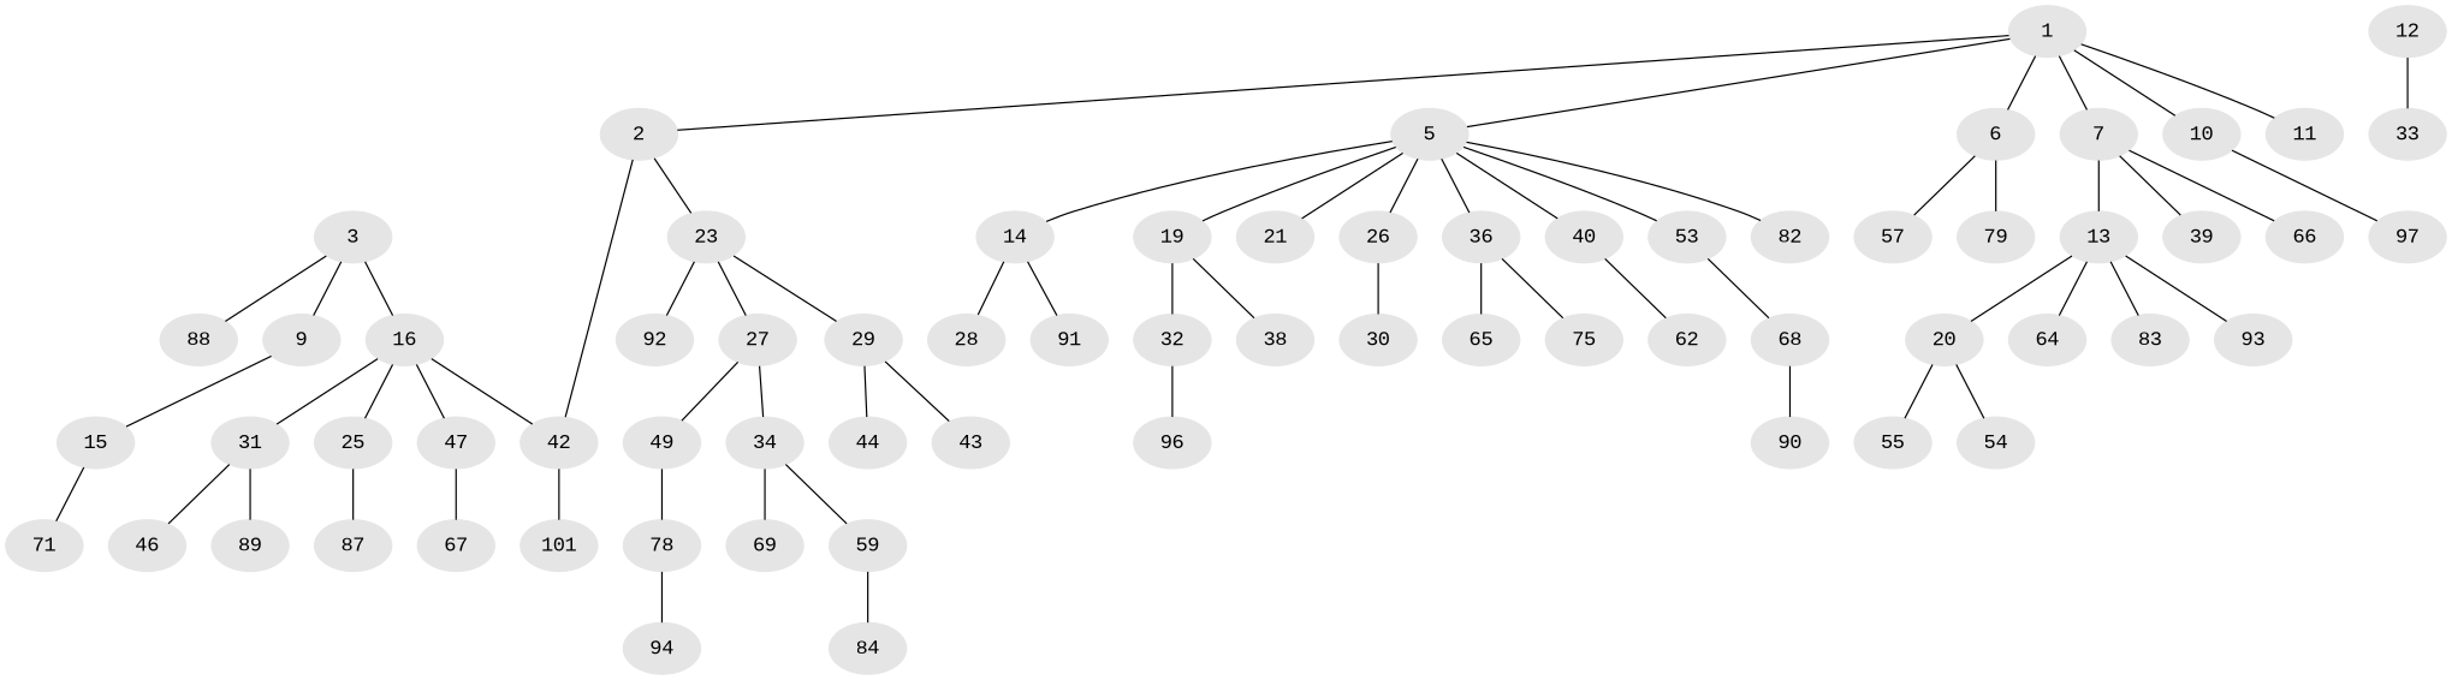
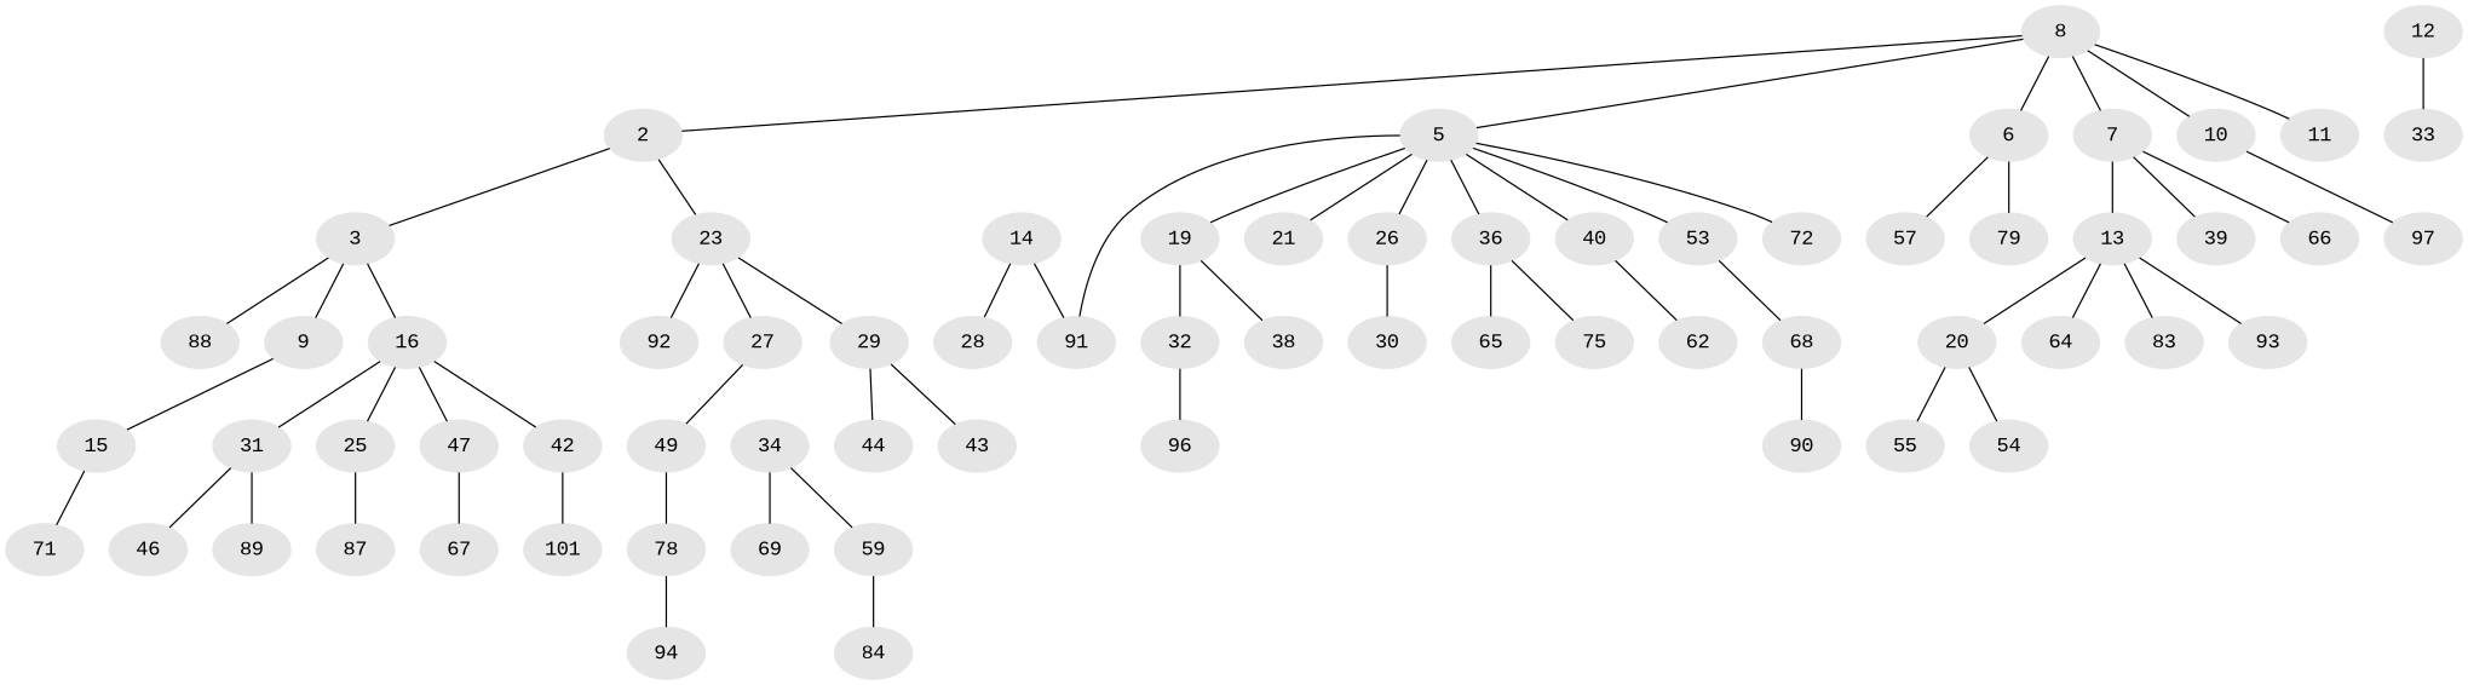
  graph {
    fontname="Liberation Mono"
    node [color=gray90 fontname="Liberation Mono" style=filled]
    edge [fontname="Liberation Mono"]
-   1 [super="+4"]
+   1 [super="+4" label=8]
    2 [super="+35"]
    5 [super="+8"]
    6 [super="+17"]
    7 [super="+45"]
    10 [super="+50"]
    11
    3 [super="+70"]
    23 [super="+24"]
    14 [super="+86"]
    19 [super="+37"]
    21 [super="+56"]
    26 [super="+73"]
    36
    40 [super="+58"]
    53
-   82
+   82 [label=72]
    57
    79
    13 [super="+18"]
    39
    66
    97
    12 [super="+63"]
    33
    9 [super="+60"]
    16 [super="+22"]
    88
    27
    29 [super="+74"]
    n31 [label=92]
    15 [super="+41"]
    25 [super="+48"]
    31
    42 [super="+61"]
    47 [super="+72"]
    28
    91
    32 [super="+99"]
    38
    30
    65
    75 [super="+92"]
    62
    68 [super="+85"]
    20 [super="+77"]
    64
    83
    93
    71 [super="+76"]
    54
    55
    87
    46
    89 [super="+95"]
    101
    67 [super="+98"]
    96
    34 [super="+100"]
    49 [super="+51"]
    43
    44
    59 [super="+81"]
    69 [super="+80"]
    78
    84
    94
    90
    1 -- 2
    1 -- 5
    1 -- 6
    1 -- 7
    1 -- 10
    1 -- 11
-   2 -- 42
+   2 -- 3
    2 -- 23
-   5 -- 14
+   5 -- 91
    5 -- 19
    5 -- 21
    5 -- 26
    5 -- 36
    5 -- 40
    5 -- 53
    5 -- 82
    6 -- 57
    6 -- 79
    7 -- 13
    7 -- 39
    7 -- 66
    10 -- 97
    3 -- 9
    3 -- 16
    3 -- 88
    23 -- 27
    23 -- 29
    23 -- n31
    14 -- 28
    14 -- 91
    19 -- 32
    19 -- 38
    26 -- 30
    36 -- 65
    36 -- 75
    40 -- 62
    53 -- 68
    13 -- 20
    13 -- 64
    13 -- 83
    13 -- 93
    12 -- 33
    9 -- 15
    16 -- 25
    16 -- 31
    16 -- 42
    16 -- 47
-   27 -- 34
    27 -- 49
    29 -- 43
    29 -- 44
    15 -- 71
    25 -- 87
    31 -- 46
    31 -- 89
    42 -- 101
    47 -- 67
    32 -- 96
    68 -- 90
    20 -- 54
    20 -- 55
    34 -- 59
    34 -- 69
    49 -- 78
    59 -- 84
    78 -- 94
  }
